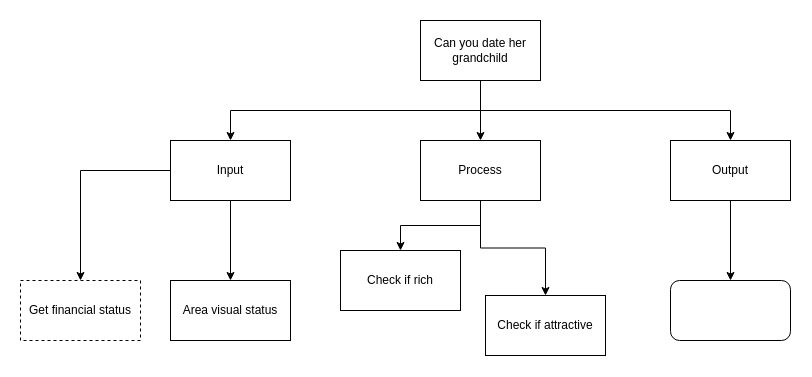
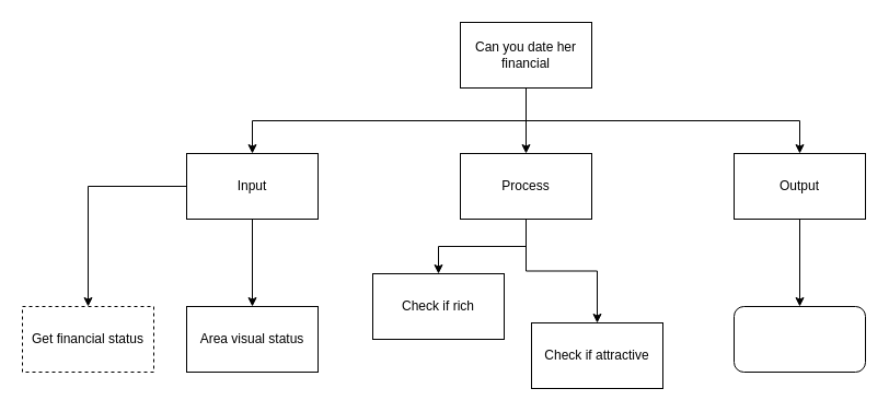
  <mxCell id="0" />
  <mxCell id="1" parent="0" />
  <mxCell id="2" value="" style="edgeStyle=orthogonalEdgeStyle;html=1;" edge="1" parent="1" source="3" target="12"><mxGeometry relative="1" as="geometry" /></mxCell>
  <mxCell id="3" value="Input" style="rounded=1;whiteSpace=wrap;html=1;" vertex="1" parent="1"><mxGeometry x="170" y="140" width="120" height="60" as="geometry" /></mxCell>
  <mxCell id="4" style="edgeStyle=none;html=1;" edge="1" parent="1" source="7" target="10"><mxGeometry relative="1" as="geometry" /></mxCell>
  <mxCell id="5" style="edgeStyle=orthogonalEdgeStyle;html=1;entryX=0.5;entryY=0;entryDx=0;entryDy=0;rounded=0;" edge="1" parent="1" source="7" target="3"><mxGeometry relative="1" as="geometry"><Array as="points"><mxPoint x="480" y="110" /><mxPoint x="230" y="110" /></Array></mxGeometry></mxCell>
  <mxCell id="6" style="edgeStyle=orthogonalEdgeStyle;html=1;rounded=0;" edge="1" parent="1" source="7" target="9"><mxGeometry relative="1" as="geometry"><Array as="points"><mxPoint x="480" y="110" /><mxPoint x="730" y="110" /></Array></mxGeometry></mxCell>
  <mxCell id="7" value="Area and Perimeter" style="rounded=1;whiteSpace=wrap;html=1;" vertex="1" parent="1"><mxGeometry x="420" y="20" width="120" height="60" as="geometry" /></mxCell>
  <mxCell id="8" value="" style="edgeStyle=orthogonalEdgeStyle;html=1;" edge="1" parent="1" source="9" target="11"><mxGeometry relative="1" as="geometry" /></mxCell>
  <mxCell id="9" value="Output" style="rounded=1;whiteSpace=wrap;html=1;" vertex="1" parent="1"><mxGeometry x="670" y="140" width="120" height="60" as="geometry" /></mxCell>
  <mxCell id="10" value="Process" style="rounded=1;whiteSpace=wrap;html=1;" vertex="1" parent="1"><mxGeometry x="420" y="140" width="120" height="60" as="geometry" /></mxCell>
  <mxCell id="11" value="" style="rounded=1;whiteSpace=wrap;html=1;" vertex="1" parent="1"><mxGeometry x="670" y="280" width="120" height="60" as="geometry" /></mxCell>
  <mxCell id="12" value="" style="rounded=1;whiteSpace=wrap;html=1;" vertex="1" parent="1"><mxGeometry x="170" y="280" width="120" height="60" as="geometry" /></mxCell>
  <mxCell id="13" value="Area visual status" style="rounded=0;whiteSpace=wrap;html=1;" vertex="1" parent="1"><mxGeometry x="170" y="280" width="120" height="60" as="geometry" /></mxCell>
  <mxCell id="14" style="edgeStyle=none;html=1;entryX=0.5;entryY=0;entryDx=0;entryDy=0;rounded=0;" edge="1" parent="1" source="15" target="23"><mxGeometry relative="1" as="geometry"><Array as="points"><mxPoint x="80" y="170" /></Array></mxGeometry></mxCell>
  <mxCell id="15" value="Input" style="rounded=0;whiteSpace=wrap;html=1;" vertex="1" parent="1"><mxGeometry x="170" y="140" width="120" height="60" as="geometry" /></mxCell>
  <mxCell id="16" style="edgeStyle=orthogonalEdgeStyle;rounded=0;html=1;entryX=0.5;entryY=0;entryDx=0;entryDy=0;" edge="1" parent="1" source="18" target="21"><mxGeometry relative="1" as="geometry" /></mxCell>
  <mxCell id="17" style="edgeStyle=orthogonalEdgeStyle;html=1;entryX=0.5;entryY=0;entryDx=0;entryDy=0;rounded=0;" edge="1" parent="1" source="18" target="22"><mxGeometry relative="1" as="geometry" /></mxCell>
  <mxCell id="18" value="Process" style="rounded=0;whiteSpace=wrap;html=1;" vertex="1" parent="1"><mxGeometry x="420" y="140" width="120" height="60" as="geometry" /></mxCell>
  <mxCell id="19" value="Output" style="rounded=0;whiteSpace=wrap;html=1;" vertex="1" parent="1"><mxGeometry x="670" y="140" width="120" height="60" as="geometry" /></mxCell>
- <mxCell id="20" value="Can you date her&lt;br&gt;grandchild" style="rounded=0;whiteSpace=wrap;html=1;" vertex="1" parent="1"><mxGeometry x="420" y="20" width="120" height="60" as="geometry" /></mxCell>
+ <mxCell id="20" value="Can you date her&lt;br&gt;financial" style="rounded=0;whiteSpace=wrap;html=1;" vertex="1" parent="1"><mxGeometry x="420" y="20" width="120" height="60" as="geometry" /></mxCell>
  <mxCell id="21" value="Check if rich" style="rounded=0;whiteSpace=wrap;html=1;" vertex="1" parent="1"><mxGeometry x="340" y="250" width="120" height="60" as="geometry" /></mxCell>
  <mxCell id="22" value="Check if attractive" style="rounded=0;whiteSpace=wrap;html=1;" vertex="1" parent="1"><mxGeometry x="485" y="295" width="120" height="60" as="geometry" /></mxCell>
  <mxCell id="23" value="Get financial status" style="rounded=0;whiteSpace=wrap;html=1;dashed=1;" vertex="1" parent="1"><mxGeometry x="20" y="280" width="120" height="60" as="geometry" /></mxCell>
